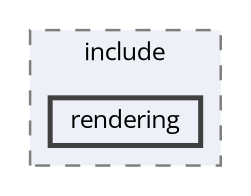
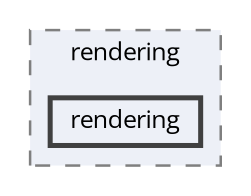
  digraph {
    compound=true
    fontname="Open Sans"
    n1 [color=grey25 fillcolor="#edf0f7" fontname="Open Sans" fontsize=10 height=0.2 label=rendering shape=box style="filled,bold" width=0.4]
    subgraph cluster_1 {
      bgcolor="#edf0f7"
      fontsize=10
-     label=include
+     label=rendering
      pencolor=grey50
      style="filled,dashed"
      n1
    }
  }
